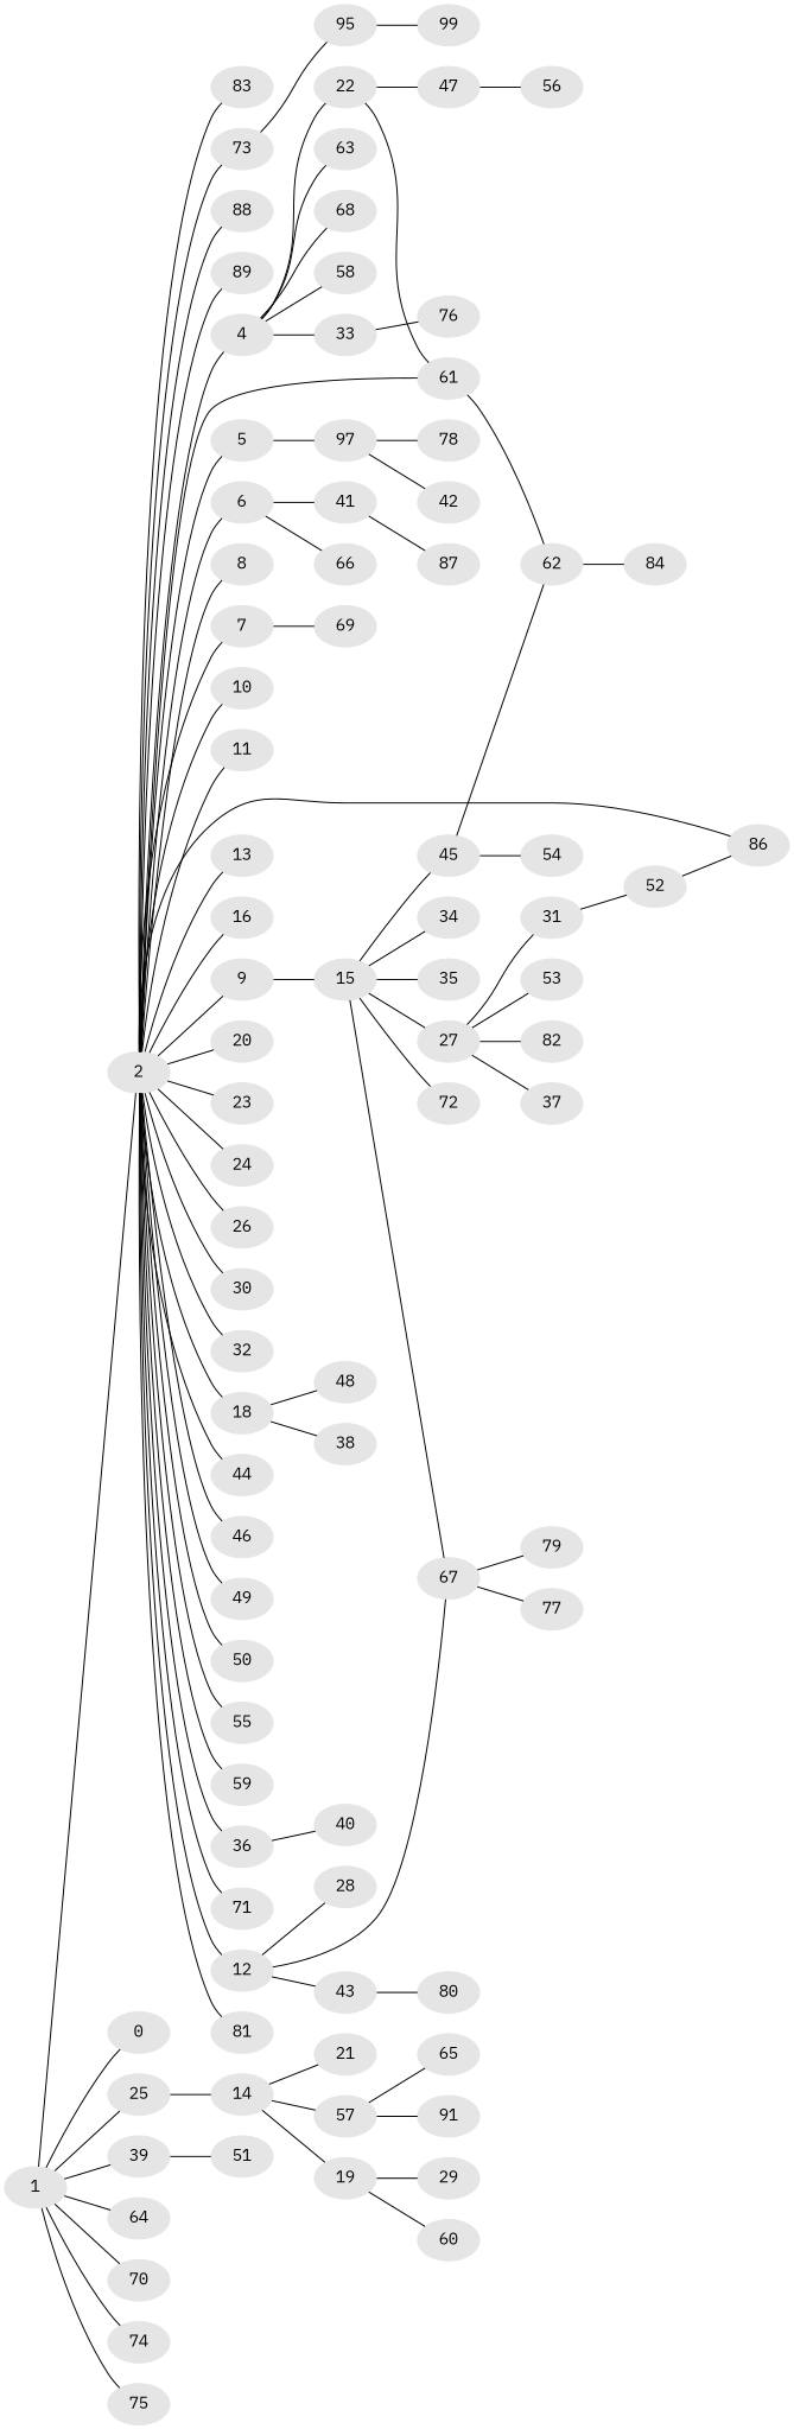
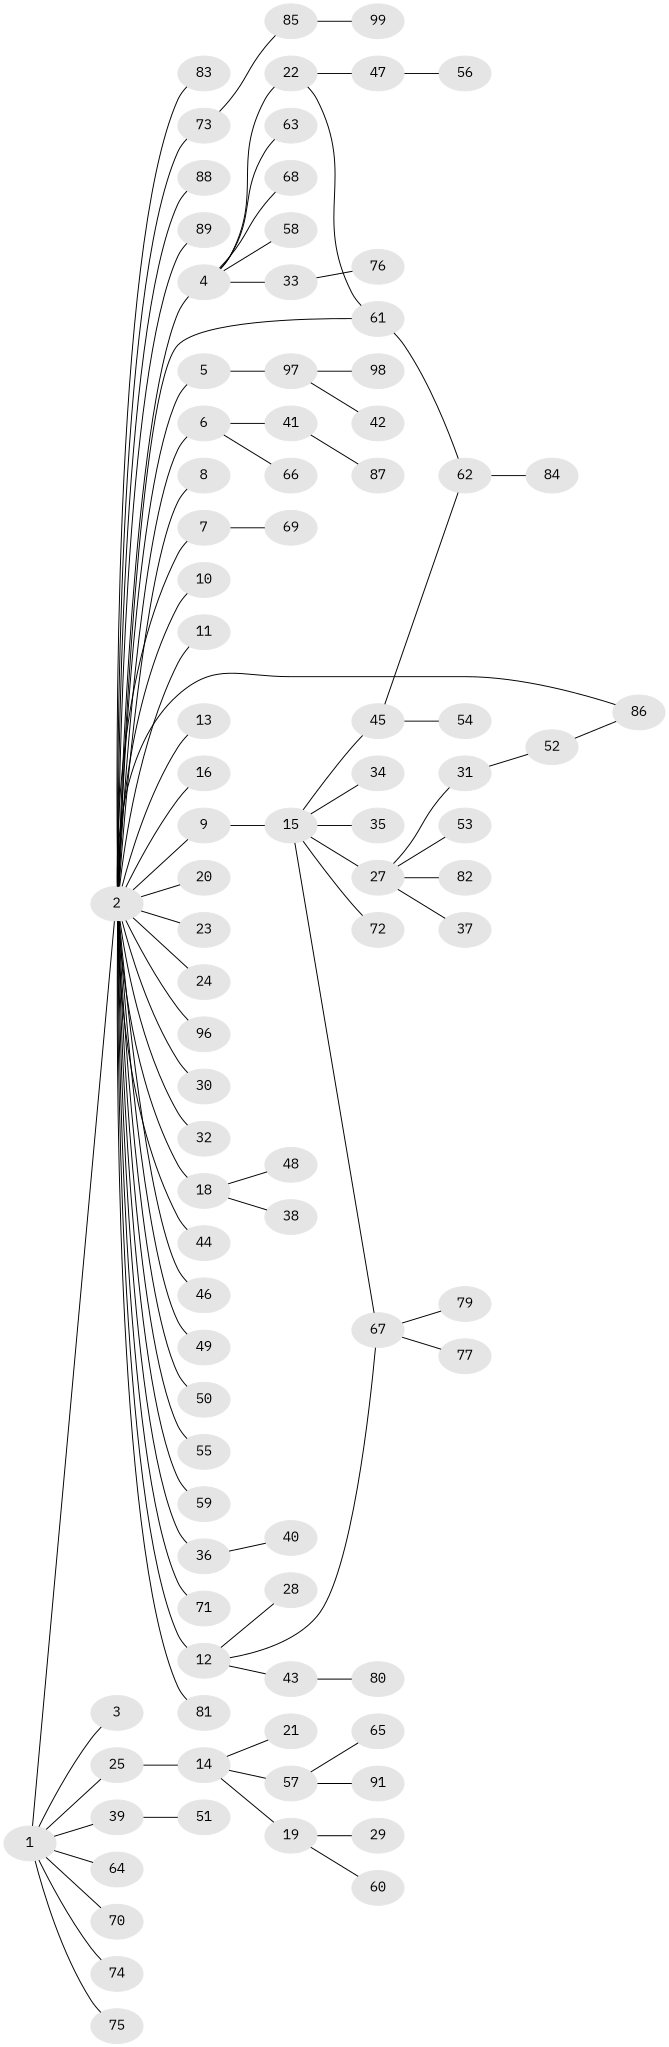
  graph {
    fontname="IBM Plex Mono"
    rankdir=LR
    node [color=gray90 fontname="IBM Plex Mono" style=filled]
    edge [fontname="IBM Plex Mono"]
    1
    2
-   3 [label=0]
+   3
    25
    39
    64
    70
    74
    75
    4
    5
    6
    7
    8
    9
    10
    11
    12
    13
    16
    18
    20
    23
    24
-   26
+   26 [label=96]
    30
    32
    36
    44
    46
    49
    50
    55
    59
    61
    71
    73
    81
    83
    86
    88
    89
    14
    19
    21
    57
    51
    22
    33
    58
    63
    68
    n53 [label=97]
    41
    66
    69
    15
    28
    43
    67
    38
    48
    40
    62
-   85 [label=95]
+   85
    47
    76
    42
-   78
+   78 [label=98]
    87
    27
    34
    35
    45
    72
    80
    77
    79
    29
    60
    65
    91
    31
    37
    53
    82
    54
    56
    52
    84
    n91 [label=99]
    1 -- 2
    1 -- 3
    1 -- 25
    1 -- 39
    1 -- 64
    1 -- 70
    1 -- 74
    1 -- 75
    2 -- 4
    2 -- 5
    2 -- 6
    2 -- 7
    2 -- 8
    2 -- 9
    2 -- 10
    2 -- 11
    2 -- 12
    2 -- 13
    2 -- 16
    2 -- 18
    2 -- 20
    2 -- 23
    2 -- 24
    2 -- 26
    2 -- 30
    2 -- 32
    2 -- 36
    2 -- 44
    2 -- 46
    2 -- 49
    2 -- 50
    2 -- 55
    2 -- 59
    2 -- 61
    2 -- 71
    2 -- 73
    2 -- 81
    2 -- 83
    2 -- 86
    2 -- 88
    2 -- 89
    25 -- 14
    39 -- 51
    4 -- 22
    4 -- 33
    4 -- 58
    4 -- 63
    4 -- 68
    5 -- n53
    6 -- 41
    6 -- 66
    7 -- 69
    9 -- 15
    12 -- 28
    12 -- 43
    12 -- 67
    18 -- 38
    18 -- 48
    36 -- 40
    61 -- 62
    73 -- 85
    14 -- 19
    14 -- 21
    14 -- 57
    19 -- 29
    19 -- 60
    57 -- 65
    57 -- 91
    22 -- 61
    22 -- 47
    33 -- 76
    n53 -- 42
    n53 -- 78
    41 -- 87
    15 -- 67
    15 -- 27
    15 -- 34
    15 -- 35
    15 -- 45
    15 -- 72
    43 -- 80
    67 -- 77
    67 -- 79
    62 -- 84
    85 -- n91
    47 -- 56
    27 -- 31
    27 -- 37
    27 -- 53
    27 -- 82
    45 -- 62
    45 -- 54
    31 -- 52
    52 -- 86
  }
